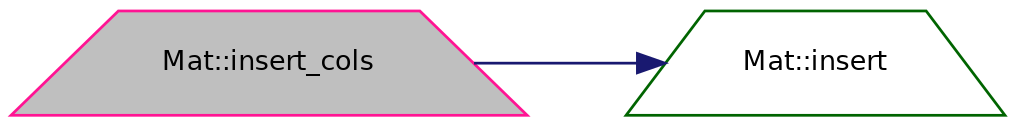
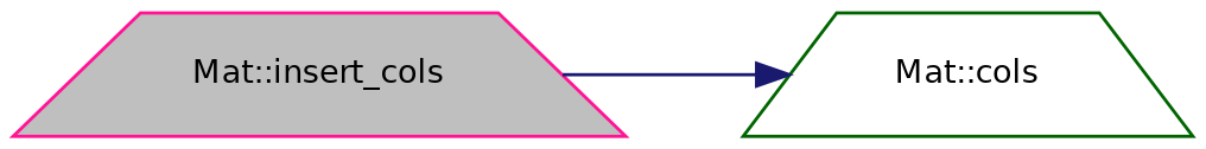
  digraph {
    rankdir=LR
    node [fontname=Helvetica fontsize=10 shape=trapezium style=filled]
    n1 [color=deeppink fillcolor=grey75 fontcolor=black height=0.2 label="Mat::insert_cols" width=0.4]
-   n2 [color=darkgreen fillcolor=white height=0.2 label="Mat::insert" width=0.4]
+   n2 [color=darkgreen fillcolor=white height=0.2 label="Mat::cols" width=0.4]
    n1 -> n2 [color=midnightblue fontname=Helvetica fontsize=10 labelfontname=Helvetica labelfontsize=10 style=solid]
  }
